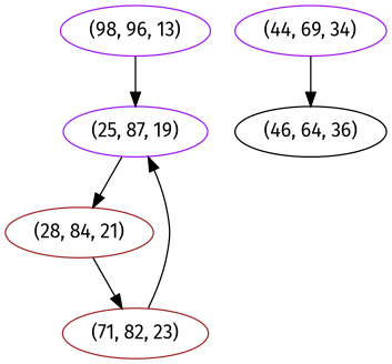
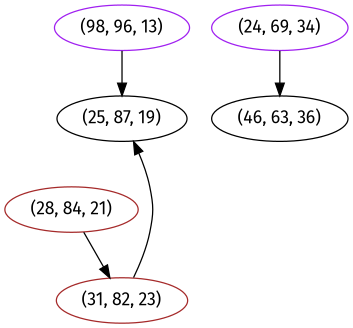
  digraph {
    fontname="Fira Sans"
    node [color=purple fontname="Fira Sans"]
    edge [fontname="Fira Sans"]
    n1 [label="(98, 96, 13)"]
-   "(25, 87, 19)"
+   "(25, 87, 19)" [color=black]
    "(28, 84, 21)" [color=brown]
-   "(31, 82, 23)" [color=brown label="(71, 82, 23)"]
-   "(46, 64, 36)" [color=black]
-   "(44, 69, 34)"
+   "(31, 82, 23)" [color=brown]
+   "(46, 64, 36)" [color=black label="(46, 63, 36)"]
+   "(44, 69, 34)" [label="(24, 69, 34)"]
    n1 -> "(25, 87, 19)"
-   "(25, 87, 19)" -> "(28, 84, 21)"
    "(28, 84, 21)" -> "(31, 82, 23)"
    "(31, 82, 23)" -> "(25, 87, 19)"
    "(44, 69, 34)" -> "(46, 64, 36)"
  }
